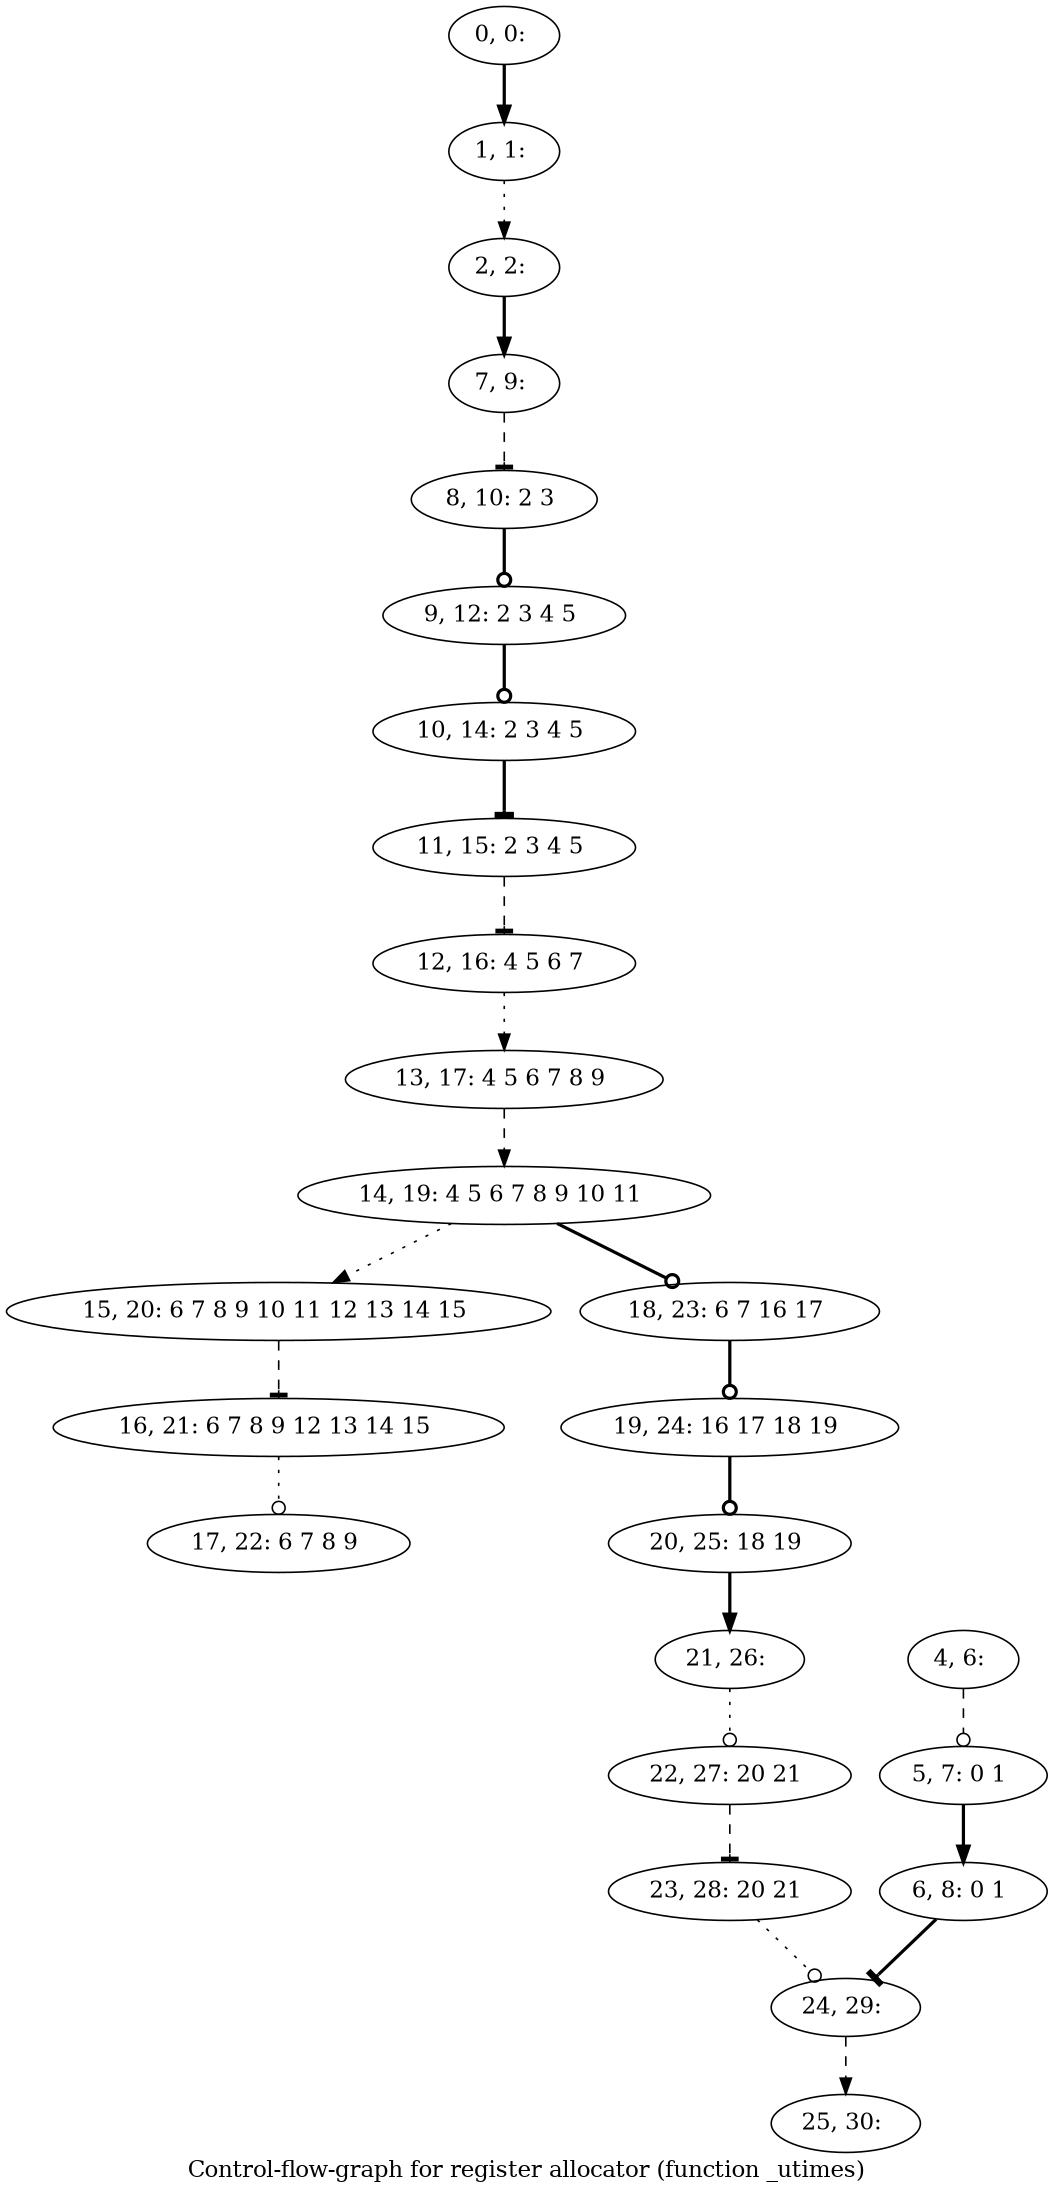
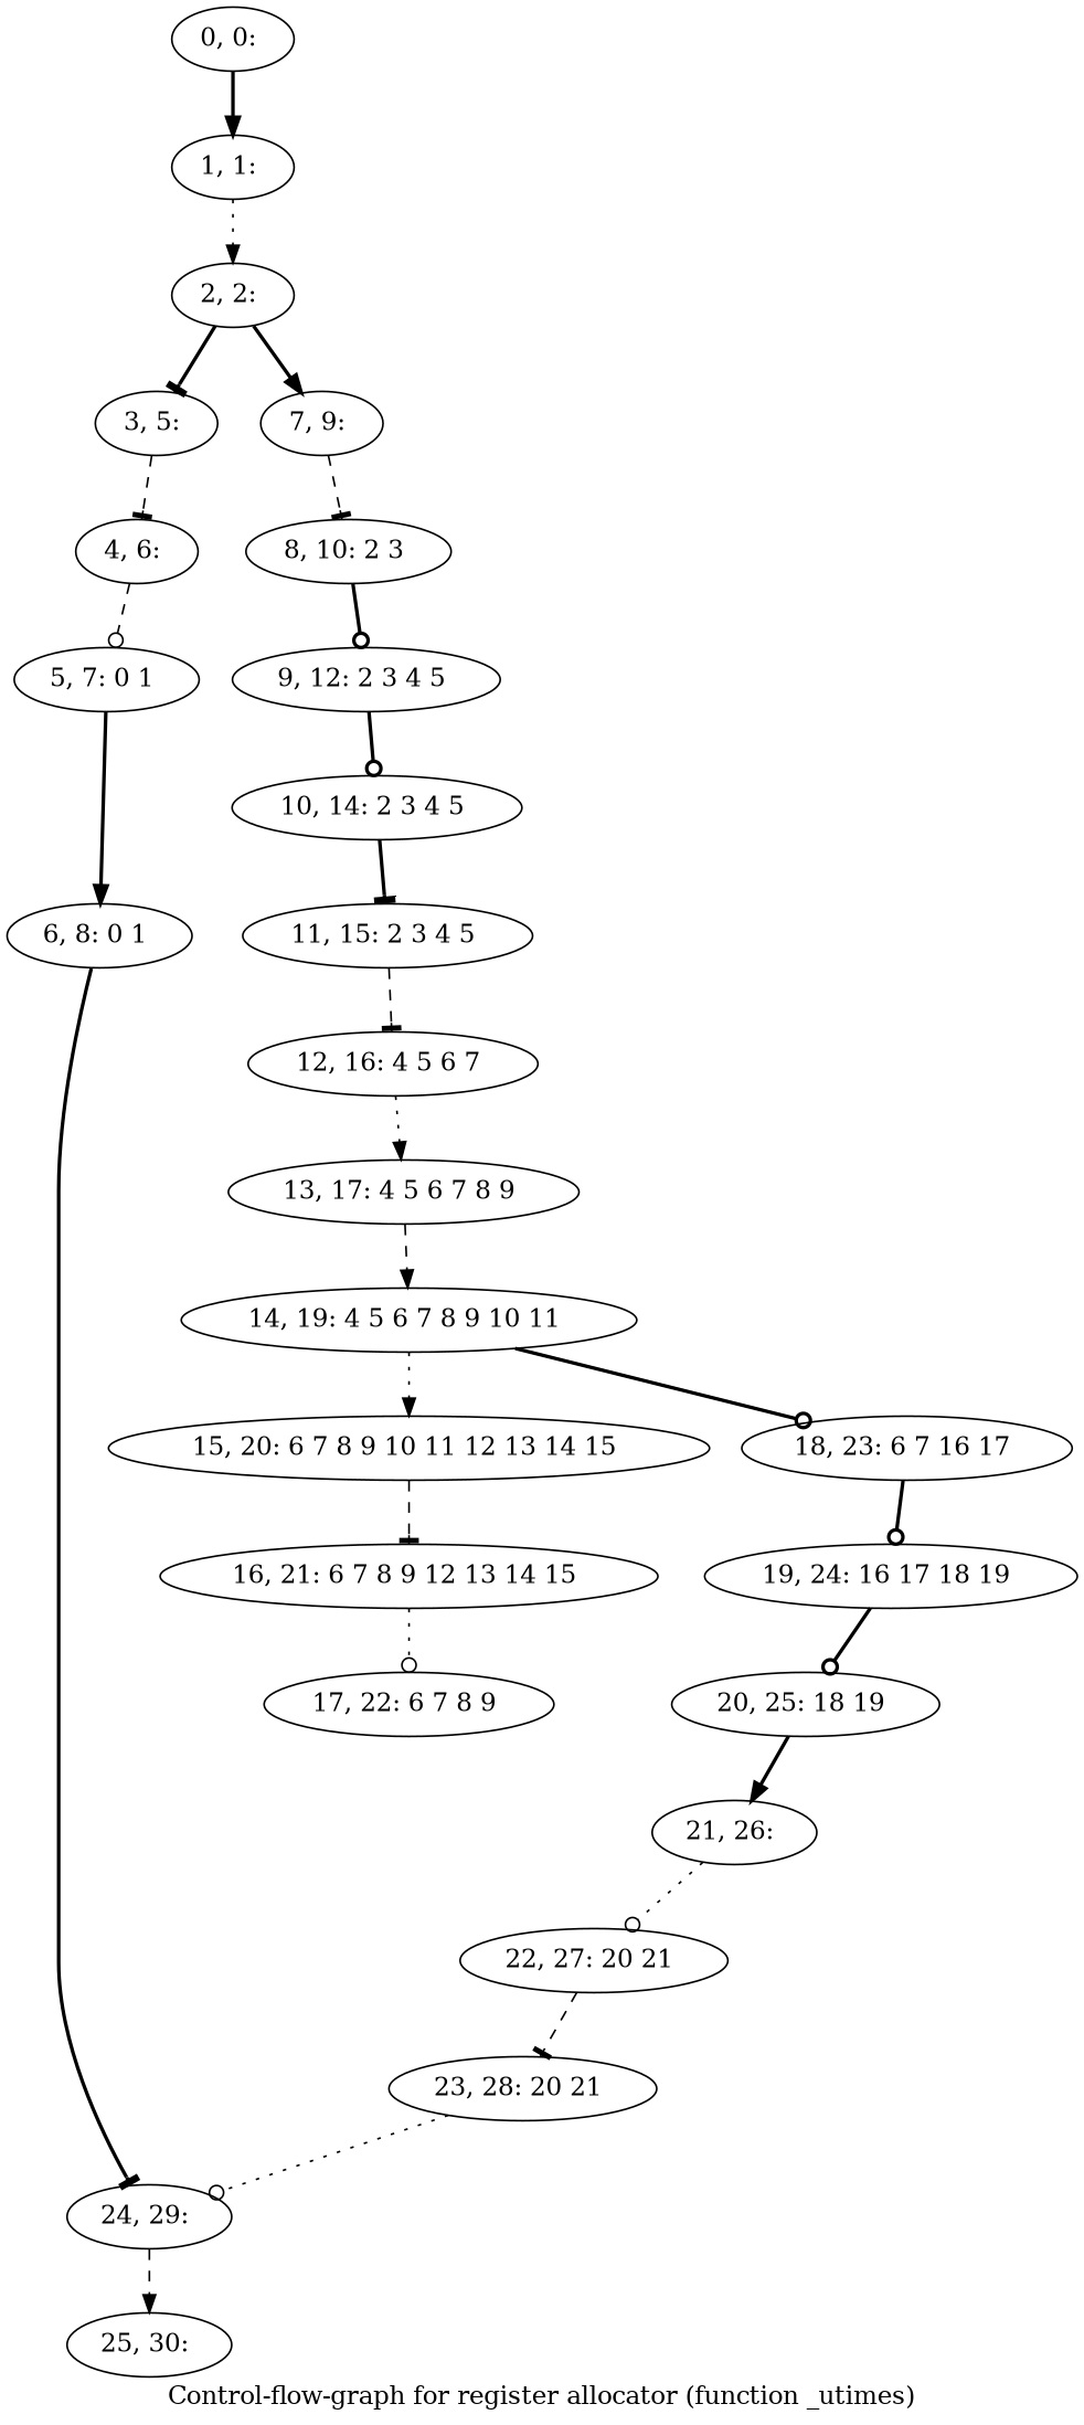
  digraph {
    label="Control-flow-graph for register allocator (function _utimes)"
    edge [arrowhead=normal style=bold]
    n1 [label="0, 0: "]
    n2 [label="1, 1: "]
    n3 [label="2, 2: "]
+   n4 [label="3, 5: "]
    n5 [label="7, 9: "]
    n6 [label="4, 6: "]
    n7 [label="8, 10: 2 3 "]
    n8 [label="5, 7: 0 1 "]
    n9 [label="6, 8: 0 1 "]
    n10 [label="24, 29: "]
    n11 [label="25, 30: "]
    n12 [label="9, 12: 2 3 4 5 "]
    n13 [label="10, 14: 2 3 4 5 "]
    n14 [label="11, 15: 2 3 4 5 "]
    n15 [label="12, 16: 4 5 6 7 "]
    n16 [label="13, 17: 4 5 6 7 8 9 "]
    n17 [label="14, 19: 4 5 6 7 8 9 10 11 "]
    n18 [label="15, 20: 6 7 8 9 10 11 12 13 14 15 "]
    n19 [label="18, 23: 6 7 16 17 "]
    n20 [label="16, 21: 6 7 8 9 12 13 14 15 "]
    n21 [label="17, 22: 6 7 8 9 "]
    n22 [label="19, 24: 16 17 18 19 "]
    n23 [label="20, 25: 18 19 "]
    n24 [label="21, 26: "]
    n25 [label="22, 27: 20 21 "]
    n26 [label="23, 28: 20 21 "]
    n1 -> n2
    n2 -> n3 [style=dotted]
+   n3 -> n4 [arrowhead=tee]
    n3 -> n5
+   n4 -> n6 [arrowhead=tee style=dashed]
    n5 -> n7 [arrowhead=tee style=dashed]
    n6 -> n8 [arrowhead=odot style=dashed]
    n7 -> n12 [arrowhead=odot]
    n8 -> n9
    n9 -> n10 [arrowhead=tee]
    n10 -> n11 [style=dashed]
    n12 -> n13 [arrowhead=odot]
    n13 -> n14 [arrowhead=tee]
    n14 -> n15 [arrowhead=tee style=dashed]
    n15 -> n16 [style=dotted]
    n16 -> n17 [style=dashed]
    n17 -> n18 [style=dotted]
    n17 -> n19 [arrowhead=odot]
    n18 -> n20 [arrowhead=tee style=dashed]
    n19 -> n22 [arrowhead=odot]
    n20 -> n21 [arrowhead=odot style=dotted]
    n22 -> n23 [arrowhead=odot]
    n23 -> n24
    n24 -> n25 [arrowhead=odot style=dotted]
    n25 -> n26 [arrowhead=tee style=dashed]
    n26 -> n10 [arrowhead=odot style=dotted]
  }
